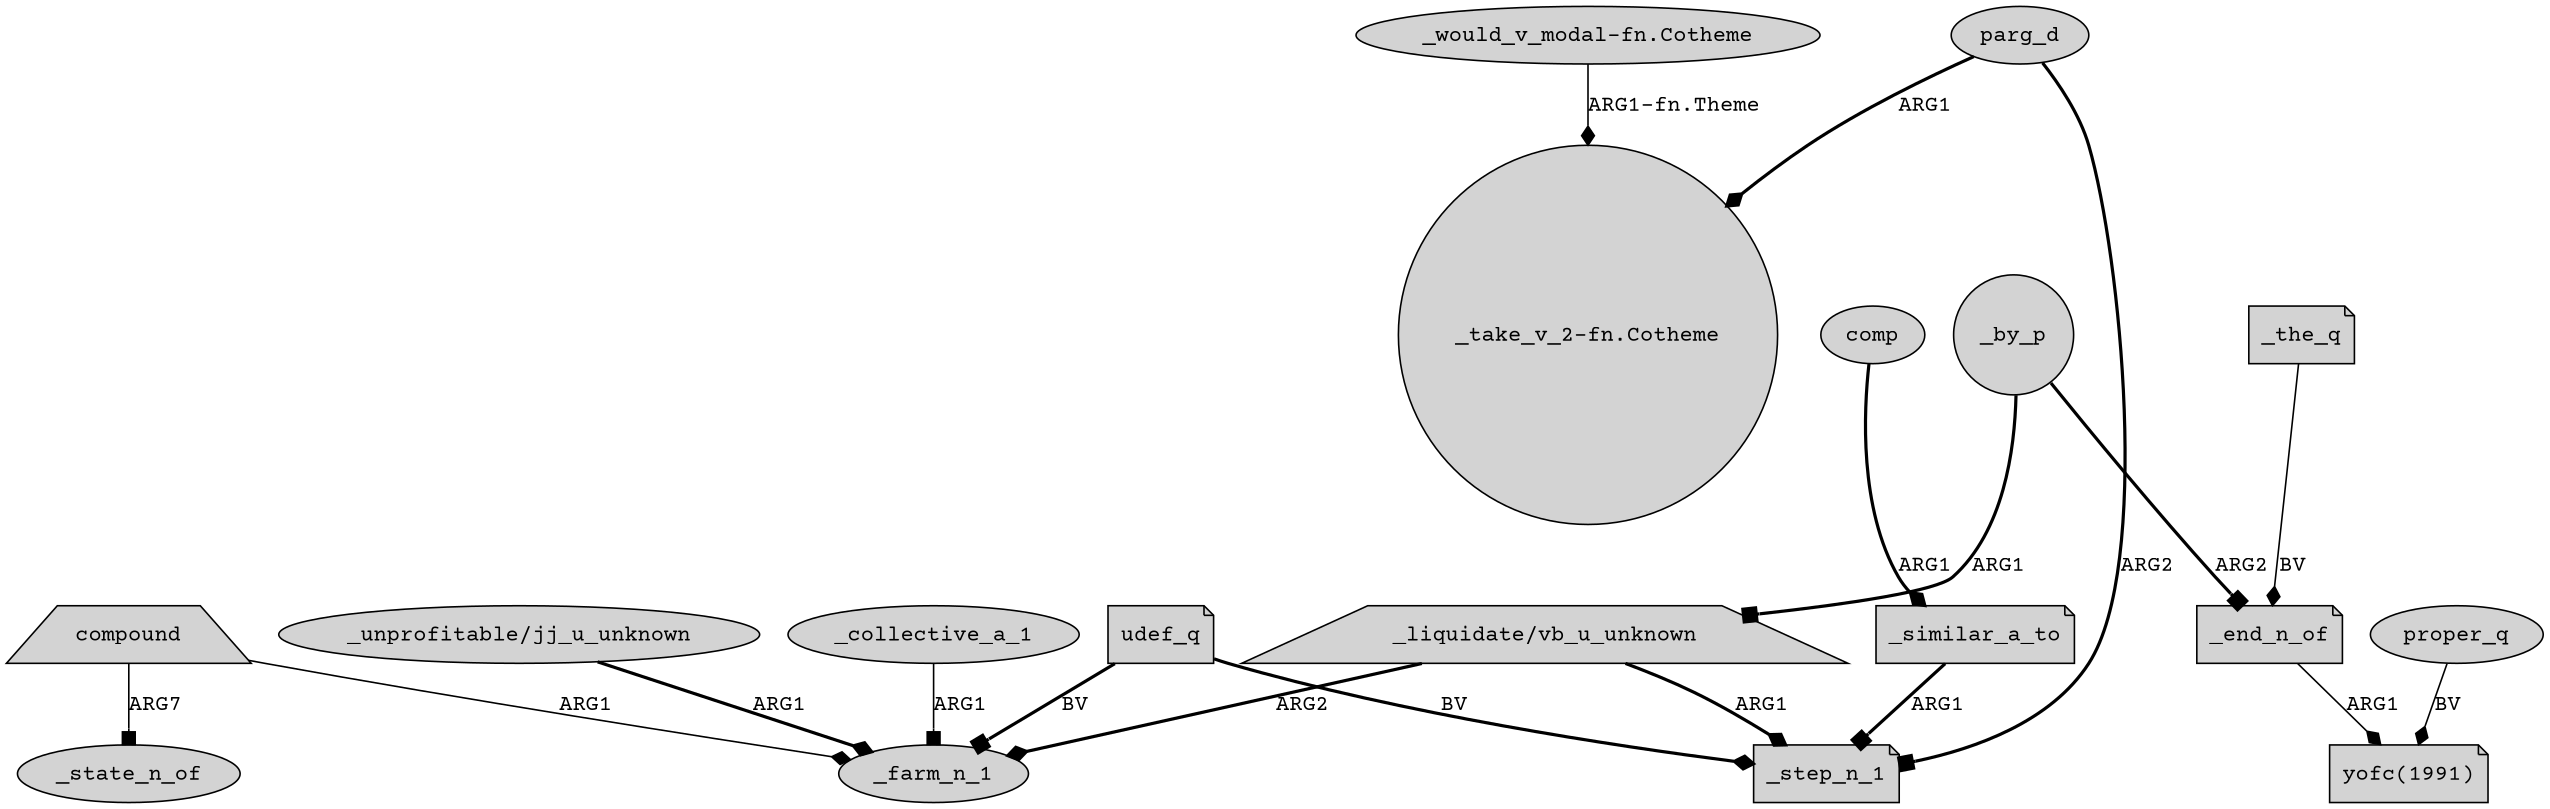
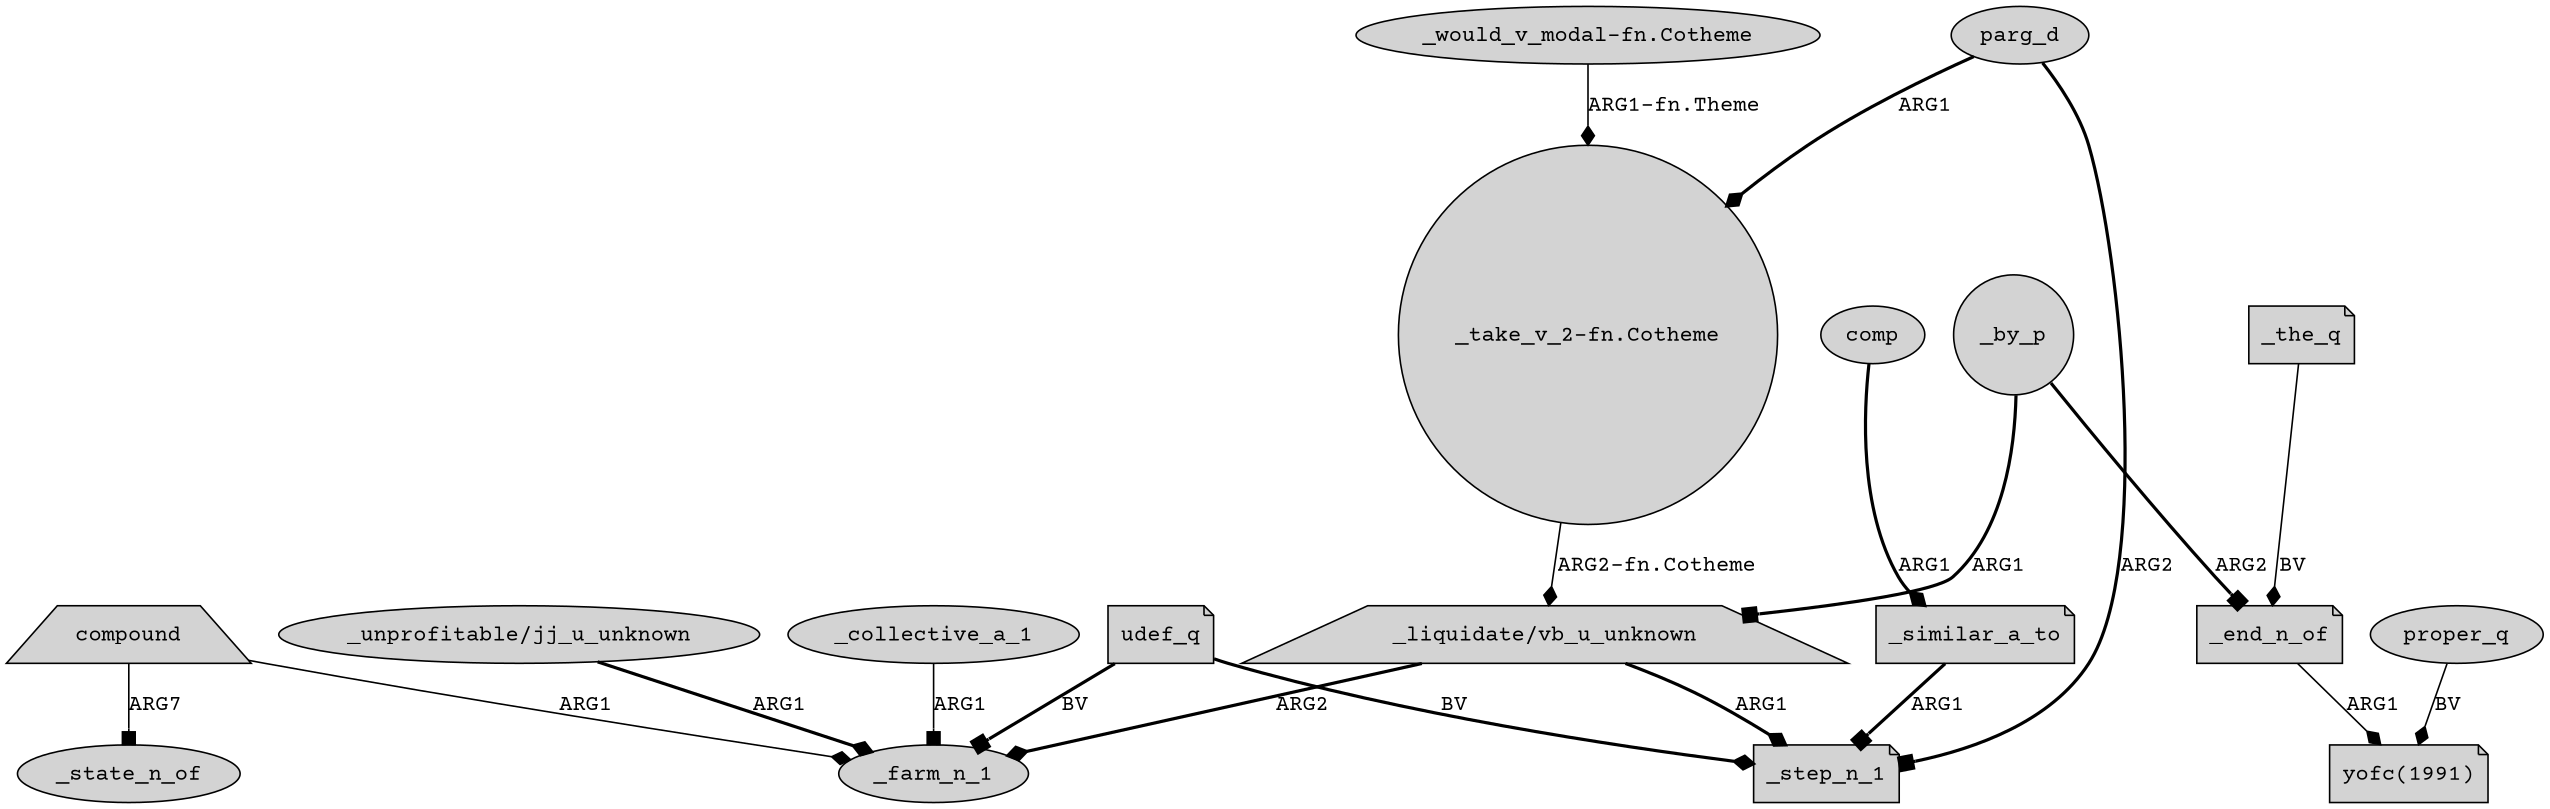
  digraph {
    fontname="Courier Prime"
    node [fontname="Courier Prime" shape=ellipse style=filled]
    edge [arrowhead=diamond fontname="Courier Prime" style=bold]
    _by_p [shape=circle]
    "_liquidate/vb_u_unknown" [shape=trapezium]
    _end_n_of [shape=note]
    _farm_n_1
    _step_n_1 [shape=note]
    "yofc(1991)" [shape=note]
    _collective_a_1
    compound [shape=trapezium]
    _state_n_of
    "_take_v_2-fn.Cotheme" [shape=circle]
    "_would_v_modal-fn.Cotheme"
    udef_q [shape=note]
    parg_d
    _similar_a_to [shape=note]
    comp
    proper_q
    "_unprofitable/jj_u_unknown"
    _the_q [shape=note]
    _by_p -> "_liquidate/vb_u_unknown" [arrowhead=box label=ARG1]
    _by_p -> _end_n_of [arrowhead=box label=ARG2]
    "_liquidate/vb_u_unknown" -> _farm_n_1 [label=ARG2]
    "_liquidate/vb_u_unknown" -> _step_n_1 [label=ARG1]
    _end_n_of -> "yofc(1991)" [label=ARG1 style=solid]
    _collective_a_1 -> _farm_n_1 [arrowhead=box label=ARG1 style=solid]
    compound -> _farm_n_1 [label=ARG1 style=solid]
    compound -> _state_n_of [arrowhead=box label=ARG7 style=solid]
+   "_take_v_2-fn.Cotheme" -> "_liquidate/vb_u_unknown" [label="ARG2-fn.Cotheme" style=solid]
    "_would_v_modal-fn.Cotheme" -> "_take_v_2-fn.Cotheme" [label="ARG1-fn.Theme" style=solid]
    udef_q -> _farm_n_1 [arrowhead=box label=BV]
    udef_q -> _step_n_1 [label=BV]
    parg_d -> _step_n_1 [arrowhead=box label=ARG2]
    parg_d -> "_take_v_2-fn.Cotheme" [label=ARG1]
    _similar_a_to -> _step_n_1 [arrowhead=box label=ARG1]
    comp -> _similar_a_to [label=ARG1]
    proper_q -> "yofc(1991)" [label=BV style=solid]
    "_unprofitable/jj_u_unknown" -> _farm_n_1 [label=ARG1]
    _the_q -> _end_n_of [label=BV style=solid]
  }
